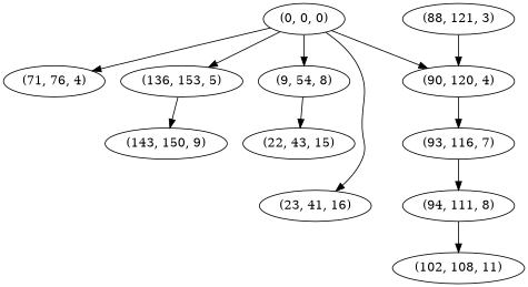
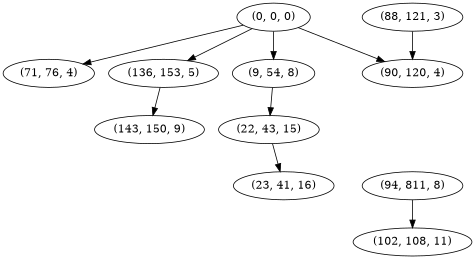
  digraph {
    "(0, 0, 0)"
    "(9, 54, 8)"
    "(71, 76, 4)"
    n4 [label="(136, 153, 5)"]
    "(90, 120, 4)"
    "(22, 43, 15)"
    "(88, 121, 3)"
    "(143, 150, 9)"
    "(23, 41, 16)"
-   "(93, 116, 7)"
-   "(94, 111, 8)"
+   "(94, 111, 8)" [label="(94, 811, 8)"]
    "(102, 108, 11)"
    "(0, 0, 0)" -> "(9, 54, 8)"
    "(0, 0, 0)" -> "(71, 76, 4)"
    "(0, 0, 0)" -> n4
    "(0, 0, 0)" -> "(90, 120, 4)"
    "(9, 54, 8)" -> "(22, 43, 15)"
    n4 -> "(143, 150, 9)"
-   "(90, 120, 4)" -> "(93, 116, 7)"
-   "(0, 0, 0)" -> "(23, 41, 16)"
+   "(22, 43, 15)" -> "(23, 41, 16)"
    "(88, 121, 3)" -> "(90, 120, 4)"
-   "(93, 116, 7)" -> "(94, 111, 8)"
    "(94, 111, 8)" -> "(102, 108, 11)"
  }
